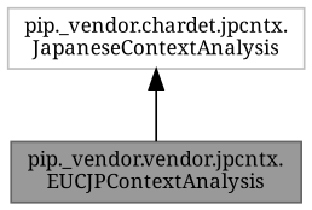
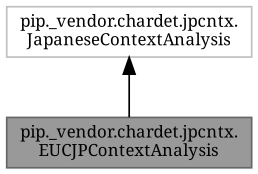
  digraph {
    fontname="Noto Serif"
    node [fontname="Noto Serif" fontsize=10 shape=box style=filled]
-   n1 [color=gray40 fillcolor=grey60 fontcolor=black height=0.2 label="pip._vendor.vendor.jpcntx.\lEUCJPContextAnalysis" width=0.4]
+   n1 [color=gray40 fillcolor=grey60 fontcolor=black height=0.2 label="pip._vendor.chardet.jpcntx.\lEUCJPContextAnalysis" width=0.4]
    n2 [color=grey75 fillcolor=white height=0.2 label="pip._vendor.chardet.jpcntx.\lJapaneseContextAnalysis" width=0.4]
    n2 -> n1 [color=black dir=back fontname="Noto Serif" fontsize=10 labelfontname=Helvetica labelfontsize=10 style=solid]
  }
